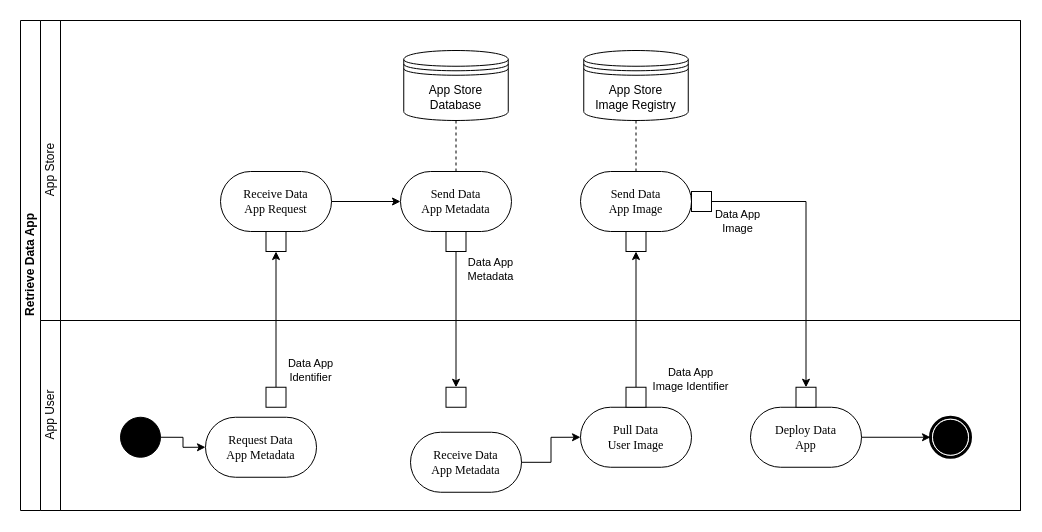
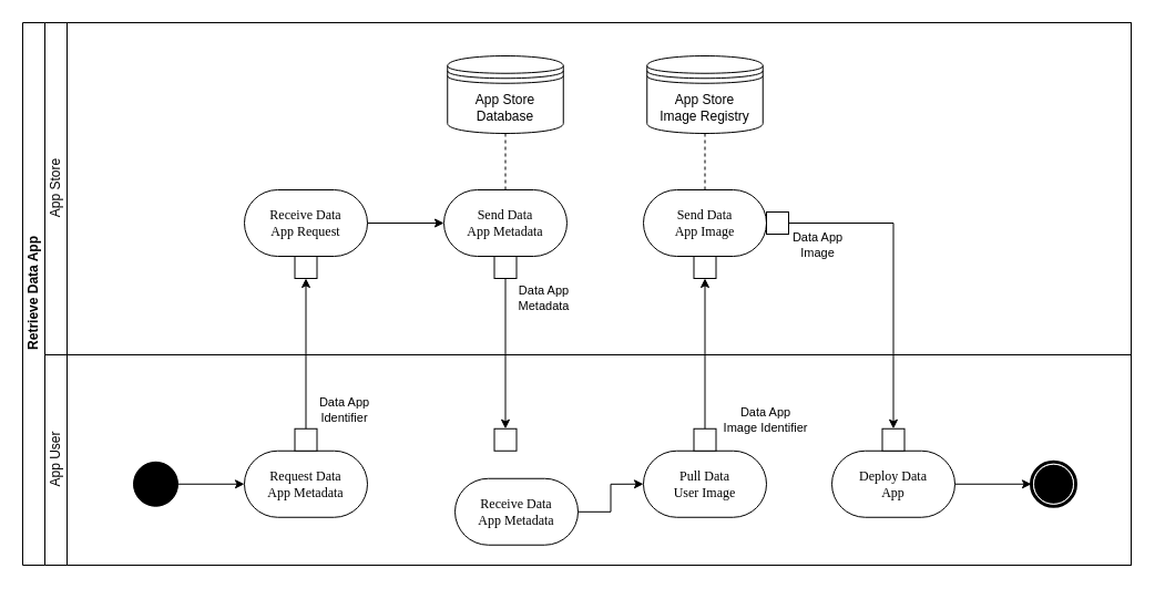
  <mxCell id="0" />
  <mxCell id="1" parent="0" />
  <mxCell id="2" value="Retrieve Data App" style="swimlane;html=1;childLayout=stackLayout;resizeParent=1;resizeParentMax=0;horizontal=0;startSize=20;horizontalStack=0;flipH=0;direction=east;" vertex="1" parent="1"><mxGeometry x="20" y="20" width="1000" height="490" as="geometry" /></mxCell>
  <mxCell id="3" value="&lt;div&gt;Data App&lt;/div&gt;&lt;div&gt;Image&lt;/div&gt;" style="edgeStyle=orthogonalEdgeStyle;rounded=0;orthogonalLoop=1;jettySize=auto;html=1;entryX=0.5;entryY=0;entryDx=0;entryDy=0;exitX=1;exitY=0.5;exitDx=0;exitDy=0;" edge="1" parent="2" source="8" target="32"><mxGeometry x="-0.815" y="-20" relative="1" as="geometry"><mxPoint as="offset" /></mxGeometry></mxCell>
  <mxCell id="4" value="&lt;div&gt;Data App&lt;/div&gt;&lt;div&gt;Image Identifier&lt;/div&gt;" style="rounded=0;orthogonalLoop=1;jettySize=auto;html=1;entryX=0.5;entryY=1;entryDx=0;entryDy=0;exitX=0.5;exitY=0;exitDx=0;exitDy=0;" edge="1" parent="2" source="31" target="7"><mxGeometry x="-0.882" y="-54" relative="1" as="geometry"><mxPoint x="445.5" y="200" as="sourcePoint" /><mxPoint x="445.5" y="348.75" as="targetPoint" /><mxPoint as="offset" /></mxGeometry></mxCell>
  <mxCell id="5" value="App Store" style="swimlane;html=1;startSize=20;horizontal=0;fontStyle=0" vertex="1" parent="2"><mxGeometry x="20" width="980" height="300" as="geometry" /></mxCell>
  <mxCell id="6" value="&lt;div&gt;Send Data&lt;/div&gt;&lt;div&gt;App Image&lt;/div&gt;" style="rounded=1;whiteSpace=wrap;html=1;shadow=0;comic=0;labelBackgroundColor=none;strokeWidth=1;fontFamily=Verdana;fontSize=12;align=center;arcSize=50;" vertex="1" parent="5"><mxGeometry x="540" y="151" width="111" height="60" as="geometry" /></mxCell>
  <mxCell id="7" value="" style="rounded=0;whiteSpace=wrap;html=1;strokeColor=default;" vertex="1" parent="5"><mxGeometry x="585.5" y="211" width="20" height="20" as="geometry" /></mxCell>
  <mxCell id="8" value="" style="rounded=0;whiteSpace=wrap;html=1;strokeColor=default;" vertex="1" parent="5"><mxGeometry x="651" y="171" width="20" height="20" as="geometry" /></mxCell>
  <mxCell id="9" style="rounded=0;orthogonalLoop=1;jettySize=auto;html=1;entryX=0.5;entryY=0;entryDx=0;entryDy=0;dashed=1;endArrow=none;endFill=0;exitX=0.5;exitY=1;exitDx=0;exitDy=0;" edge="1" parent="5" source="10" target="6"><mxGeometry relative="1" as="geometry"><mxPoint x="630" y="110" as="sourcePoint" /><mxPoint x="425.5" y="161" as="targetPoint" /></mxGeometry></mxCell>
  <mxCell id="10" value="&lt;div&gt;App Store&lt;/div&gt;&lt;div&gt;Image Registry&lt;/div&gt;" style="shape=datastore;whiteSpace=wrap;html=1;" vertex="1" parent="5"><mxGeometry x="543.25" y="30" width="104.5" height="70" as="geometry" /></mxCell>
  <mxCell id="11" value="App Store Database" style="shape=datastore;whiteSpace=wrap;html=1;" vertex="1" parent="5"><mxGeometry x="363.25" y="30" width="104.5" height="70" as="geometry" /></mxCell>
  <mxCell id="12" value="App User" style="swimlane;html=1;startSize=20;horizontal=0;fontStyle=0" vertex="1" parent="2"><mxGeometry x="20" y="300" width="980" height="190" as="geometry" /></mxCell>
  <mxCell id="13" value="" style="ellipse;whiteSpace=wrap;html=1;rounded=0;shadow=0;comic=0;labelBackgroundColor=none;strokeWidth=1;fillColor=#000000;fontFamily=Verdana;fontSize=12;align=center;" vertex="1" parent="12"><mxGeometry x="80" y="96.75" width="40" height="40" as="geometry" /></mxCell>
  <mxCell id="14" value="" style="edgeStyle=orthogonalEdgeStyle;rounded=0;orthogonalLoop=1;jettySize=auto;html=1;entryX=0;entryY=0.5;entryDx=0;entryDy=0;exitX=1;exitY=0.5;exitDx=0;exitDy=0;" edge="1" parent="12" source="13" target="22"><mxGeometry relative="1" as="geometry"><mxPoint x="325" y="116.75" as="targetPoint" /><mxPoint x="210" y="116.75" as="sourcePoint" /></mxGeometry></mxCell>
  <mxCell id="15" value="&lt;div&gt;Receive Data&lt;/div&gt;&lt;div&gt;App Request&lt;/div&gt;" style="rounded=1;whiteSpace=wrap;html=1;shadow=0;comic=0;labelBackgroundColor=none;strokeWidth=1;fontFamily=Verdana;fontSize=12;align=center;arcSize=50;" vertex="1" parent="12"><mxGeometry x="180" y="-149" width="111" height="60" as="geometry" /></mxCell>
  <mxCell id="16" value="&lt;div&gt;Send Data&lt;/div&gt;&lt;div&gt;App Metadata&lt;/div&gt;" style="rounded=1;whiteSpace=wrap;html=1;shadow=0;comic=0;labelBackgroundColor=none;strokeWidth=1;fontFamily=Verdana;fontSize=12;align=center;arcSize=50;" vertex="1" parent="12"><mxGeometry x="360" y="-149" width="111" height="60" as="geometry" /></mxCell>
  <mxCell id="17" style="edgeStyle=orthogonalEdgeStyle;rounded=0;orthogonalLoop=1;jettySize=auto;html=1;entryX=0;entryY=0.5;entryDx=0;entryDy=0;" edge="1" parent="12" source="15" target="16"><mxGeometry relative="1" as="geometry" /></mxCell>
  <mxCell id="18" value="" style="rounded=0;whiteSpace=wrap;html=1;strokeColor=default;" vertex="1" parent="12"><mxGeometry x="225.5" y="-89" width="20" height="20" as="geometry" /></mxCell>
  <mxCell id="19" value="" style="rounded=0;whiteSpace=wrap;html=1;strokeColor=default;" vertex="1" parent="12"><mxGeometry x="405.5" y="-89" width="20" height="20" as="geometry" /></mxCell>
  <mxCell id="20" value="&lt;div&gt;Data App&lt;/div&gt;&lt;div&gt;Identifier&lt;/div&gt;" style="edgeStyle=orthogonalEdgeStyle;rounded=0;orthogonalLoop=1;jettySize=auto;html=1;entryX=0.5;entryY=1;entryDx=0;entryDy=0;" edge="1" parent="12" source="24" target="18"><mxGeometry x="-0.748" y="-34" relative="1" as="geometry"><mxPoint as="offset" /></mxGeometry></mxCell>
  <mxCell id="21" value="&lt;div&gt;Data App&lt;/div&gt;&lt;div&gt;Metadata&lt;/div&gt;" style="rounded=0;orthogonalLoop=1;jettySize=auto;html=1;entryX=0.5;entryY=0;entryDx=0;entryDy=0;exitX=0.5;exitY=1;exitDx=0;exitDy=0;" edge="1" parent="12" source="19" target="25"><mxGeometry x="-0.731" y="34" relative="1" as="geometry"><mxPoint x="245.5" y="48.75" as="sourcePoint" /><mxPoint x="245.5" y="-100" as="targetPoint" /><mxPoint as="offset" /></mxGeometry></mxCell>
- <mxCell id="22" value="&lt;div&gt;Request Data&lt;/div&gt;&lt;div&gt;App Metadata&lt;br&gt;&lt;/div&gt;" style="rounded=1;whiteSpace=wrap;html=1;shadow=0;comic=0;labelBackgroundColor=none;strokeWidth=1;fontFamily=Verdana;fontSize=12;align=center;arcSize=50;" vertex="1" parent="12"><mxGeometry x="165" y="96.75" width="111" height="60" as="geometry" /></mxCell>
+ <mxCell id="22" value="&lt;div&gt;Request Data&lt;/div&gt;&lt;div&gt;App Metadata&lt;br&gt;&lt;/div&gt;" style="rounded=1;whiteSpace=wrap;html=1;shadow=0;comic=0;labelBackgroundColor=none;strokeWidth=1;fontFamily=Verdana;fontSize=12;align=center;arcSize=50;" vertex="1" parent="12"><mxGeometry x="180" y="86.75" width="111" height="60" as="geometry" /></mxCell>
  <mxCell id="23" value="&lt;div&gt;Receive Data&lt;/div&gt;&lt;div&gt;App Metadata&lt;br&gt;&lt;/div&gt;" style="rounded=1;whiteSpace=wrap;html=1;shadow=0;comic=0;labelBackgroundColor=none;strokeWidth=1;fontFamily=Verdana;fontSize=12;align=center;arcSize=50;" vertex="1" parent="12"><mxGeometry x="370" y="111.75" width="111" height="60" as="geometry" /></mxCell>
  <mxCell id="24" value="" style="rounded=0;whiteSpace=wrap;html=1;strokeColor=default;" vertex="1" parent="12"><mxGeometry x="225.5" y="66.75" width="20" height="20" as="geometry" /></mxCell>
  <mxCell id="25" value="" style="rounded=0;whiteSpace=wrap;html=1;strokeColor=default;" vertex="1" parent="12"><mxGeometry x="405.5" y="66.75" width="20" height="20" as="geometry" /></mxCell>
  <mxCell id="26" value="&lt;div&gt;Pull Data&lt;/div&gt;&lt;div&gt;User Image&lt;/div&gt;" style="rounded=1;whiteSpace=wrap;html=1;shadow=0;comic=0;labelBackgroundColor=none;strokeWidth=1;fontFamily=Verdana;fontSize=12;align=center;arcSize=50;" vertex="1" parent="12"><mxGeometry x="540" y="86.75" width="111" height="60" as="geometry" /></mxCell>
  <mxCell id="27" value="" style="shape=mxgraph.bpmn.shape;html=1;verticalLabelPosition=bottom;labelBackgroundColor=#ffffff;verticalAlign=top;perimeter=ellipsePerimeter;outline=end;symbol=terminate;rounded=0;shadow=0;comic=0;strokeWidth=1;fontFamily=Verdana;fontSize=12;align=center;" vertex="1" parent="12"><mxGeometry x="890" y="96.75" width="40" height="40" as="geometry" /></mxCell>
  <mxCell id="28" style="edgeStyle=orthogonalEdgeStyle;rounded=0;orthogonalLoop=1;jettySize=auto;html=1;entryX=0;entryY=0.5;entryDx=0;entryDy=0;" edge="1" parent="12" source="23" target="26"><mxGeometry relative="1" as="geometry" /></mxCell>
  <mxCell id="29" style="edgeStyle=orthogonalEdgeStyle;rounded=0;orthogonalLoop=1;jettySize=auto;html=1;entryX=0;entryY=0.5;entryDx=0;entryDy=0;" edge="1" parent="12" source="30" target="27"><mxGeometry relative="1" as="geometry" /></mxCell>
  <mxCell id="30" value="&lt;div&gt;Deploy Data&lt;/div&gt;&lt;div&gt;App&lt;br&gt;&lt;/div&gt;" style="rounded=1;whiteSpace=wrap;html=1;shadow=0;comic=0;labelBackgroundColor=none;strokeWidth=1;fontFamily=Verdana;fontSize=12;align=center;arcSize=50;" vertex="1" parent="12"><mxGeometry x="710" y="86.75" width="111" height="60" as="geometry" /></mxCell>
  <mxCell id="31" value="" style="rounded=0;whiteSpace=wrap;html=1;strokeColor=default;" vertex="1" parent="12"><mxGeometry x="585.5" y="66.75" width="20" height="20" as="geometry" /></mxCell>
  <mxCell id="32" value="" style="rounded=0;whiteSpace=wrap;html=1;strokeColor=default;" vertex="1" parent="12"><mxGeometry x="755.5" y="66.75" width="20" height="20" as="geometry" /></mxCell>
  <mxCell id="33" style="rounded=0;orthogonalLoop=1;jettySize=auto;html=1;entryX=0.5;entryY=0;entryDx=0;entryDy=0;dashed=1;endArrow=none;endFill=0;exitX=0.5;exitY=1;exitDx=0;exitDy=0;" edge="1" parent="2" source="11" target="16"><mxGeometry relative="1" as="geometry"><mxPoint x="435.5" y="100.0" as="sourcePoint" /><mxPoint x="550" y="75" as="targetPoint" /></mxGeometry></mxCell>
